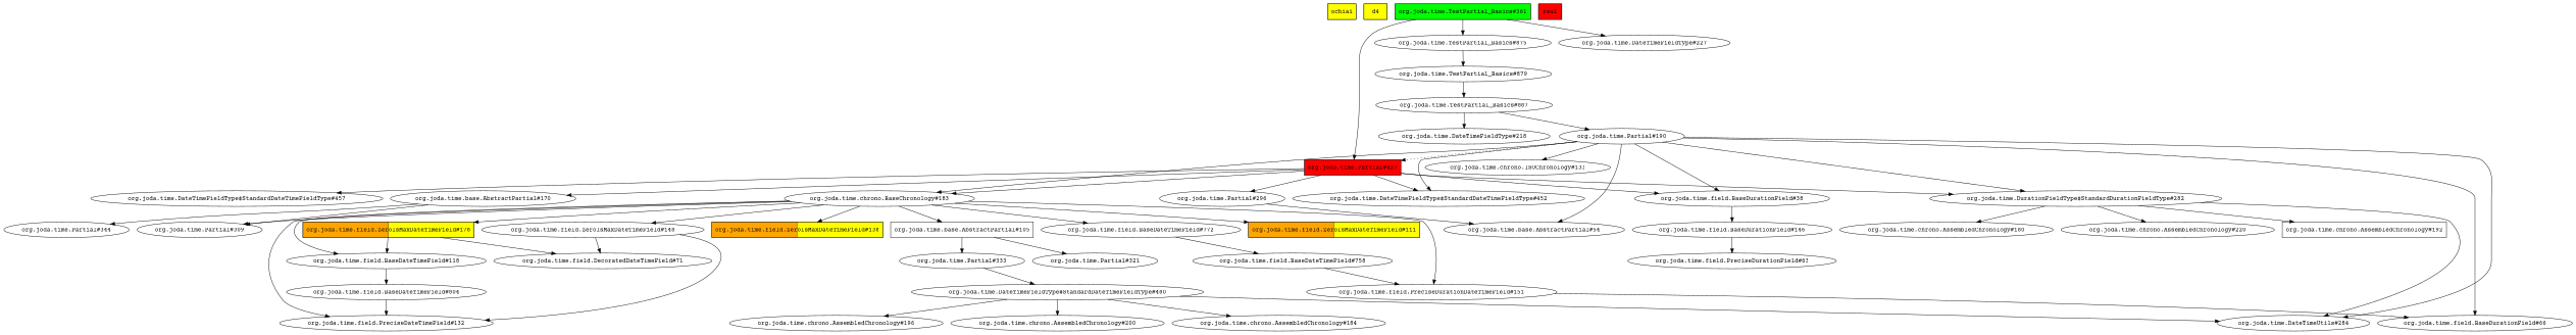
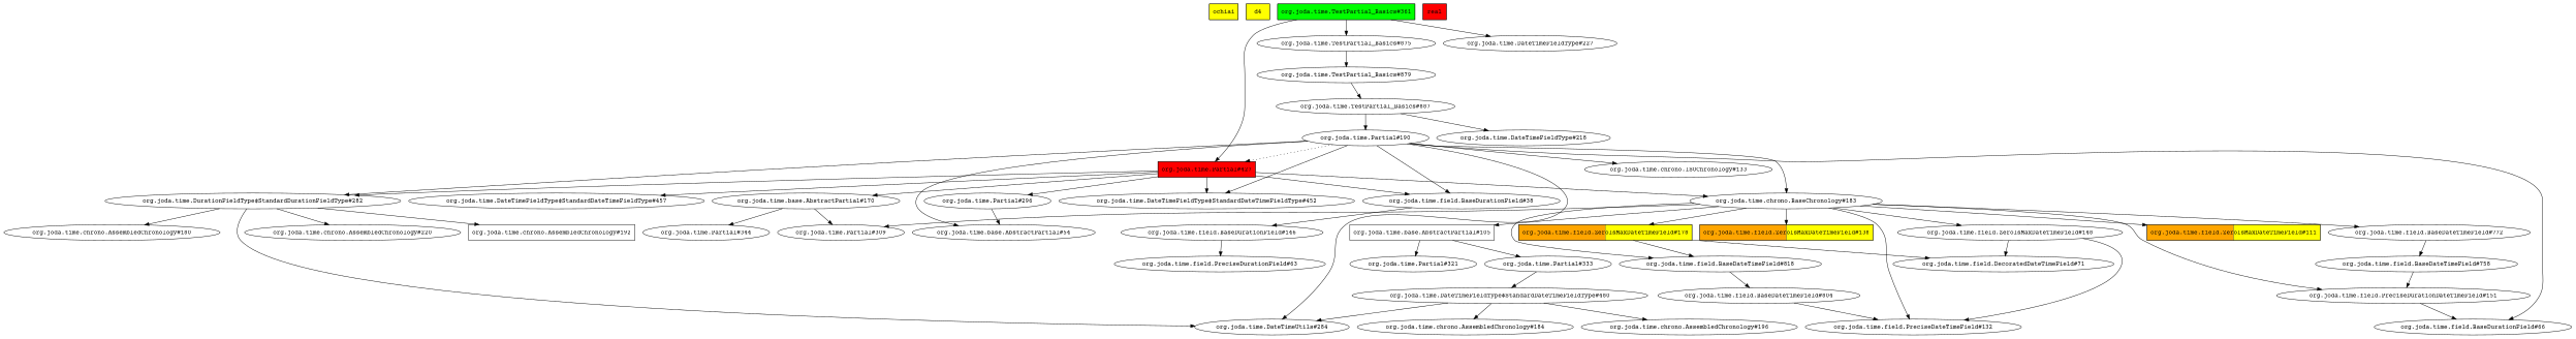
  digraph {
    fontname="Courier Prime"
    node [fontname="Courier Prime"]
    edge [fontname="Courier Prime"]
    ochiai [fillcolor=yellow shape=box style=striped]
    d4 [fillcolor=yellow shape=box style=striped]
    "org.joda.time.TestPartial_Basics#361" [fillcolor=green shape=box style=striped]
    "org.joda.time.Partial#427" [fillcolor=red shape=box style=striped]
    "org.joda.time.TestPartial_Basics#875"
    "org.joda.time.DateTimeFieldType#227"
    "org.joda.time.base.AbstractPartial#170"
    "org.joda.time.Partial#296"
    "org.joda.time.chrono.BaseChronology#183"
    "org.joda.time.DurationFieldType$StandardDurationFieldType#282"
    "org.joda.time.field.BaseDurationField#38"
    "org.joda.time.DateTimeFieldType$StandardDateTimeFieldType#452"
    "org.joda.time.DateTimeFieldType$StandardDateTimeFieldType#457"
    "org.joda.time.TestPartial_Basics#879"
    "org.joda.time.field.ZeroIsMaxDateTimeField#111" [fillcolor="orange:yellow" shape=box style=striped]
    "org.joda.time.field.ZeroIsMaxDateTimeField#178" [fillcolor="orange:yellow" shape=box style=striped]
    "org.joda.time.field.DecoratedDateTimeField#71"
-   "org.joda.time.field.BaseDateTimeField#818" [label="org.joda.time.field.BaseDateTimeField#118"]
+   "org.joda.time.field.BaseDateTimeField#818"
    "org.joda.time.field.BaseDateTimeField#804"
    "org.joda.time.field.ZeroIsMaxDateTimeField#138" [fillcolor="orange:yellow" shape=box style=striped]
    "org.joda.time.Partial#344"
    "org.joda.time.Partial#309"
    "org.joda.time.base.AbstractPartial#54"
    "org.joda.time.field.BaseDateTimeField#772"
    "org.joda.time.field.ZeroIsMaxDateTimeField#148"
    "org.joda.time.base.AbstractPartial#105" [shape=box]
    "org.joda.time.field.PreciseDateTimeField#132"
    "org.joda.time.field.PreciseDurationDateTimeField#151"
    "org.joda.time.DateTimeUtils#284"
    "org.joda.time.chrono.AssembledChronology#192" [shape=box]
    "org.joda.time.chrono.AssembledChronology#180"
    "org.joda.time.chrono.AssembledChronology#220"
    "org.joda.time.field.BaseDurationField#146"
    real [fillcolor=red shape=box style=striped]
    "org.joda.time.TestPartial_Basics#887"
    "org.joda.time.Partial#190"
    "org.joda.time.DateTimeFieldType#218"
    "org.joda.time.field.BaseDurationField#66"
    "org.joda.time.chrono.ISOChronology#133"
    "org.joda.time.field.BaseDateTimeField#758"
    "org.joda.time.Partial#333"
    "org.joda.time.Partial#321"
    "org.joda.time.DateTimeFieldType$StandardDateTimeFieldType#480"
    "org.joda.time.chrono.AssembledChronology#196"
-   "org.joda.time.chrono.AssembledChronology#200"
    "org.joda.time.chrono.AssembledChronology#184"
    "org.joda.time.field.PreciseDurationField#63"
    "org.joda.time.TestPartial_Basics#361" -> "org.joda.time.Partial#427"
    "org.joda.time.TestPartial_Basics#361" -> "org.joda.time.TestPartial_Basics#875"
    "org.joda.time.TestPartial_Basics#361" -> "org.joda.time.DateTimeFieldType#227"
    "org.joda.time.Partial#427" -> "org.joda.time.base.AbstractPartial#170"
    "org.joda.time.Partial#427" -> "org.joda.time.Partial#296"
    "org.joda.time.Partial#427" -> "org.joda.time.chrono.BaseChronology#183"
    "org.joda.time.Partial#427" -> "org.joda.time.DurationFieldType$StandardDurationFieldType#282"
    "org.joda.time.Partial#427" -> "org.joda.time.field.BaseDurationField#38"
    "org.joda.time.Partial#427" -> "org.joda.time.DateTimeFieldType$StandardDateTimeFieldType#452"
    "org.joda.time.Partial#427" -> "org.joda.time.DateTimeFieldType$StandardDateTimeFieldType#457"
    "org.joda.time.TestPartial_Basics#875" -> "org.joda.time.TestPartial_Basics#879"
    "org.joda.time.base.AbstractPartial#170" -> "org.joda.time.Partial#344"
    "org.joda.time.base.AbstractPartial#170" -> "org.joda.time.Partial#309"
    "org.joda.time.Partial#296" -> "org.joda.time.base.AbstractPartial#54"
    "org.joda.time.chrono.BaseChronology#183" -> "org.joda.time.field.ZeroIsMaxDateTimeField#111"
    "org.joda.time.chrono.BaseChronology#183" -> "org.joda.time.field.ZeroIsMaxDateTimeField#178"
    "org.joda.time.chrono.BaseChronology#183" -> "org.joda.time.field.BaseDateTimeField#818"
    "org.joda.time.chrono.BaseChronology#183" -> "org.joda.time.field.ZeroIsMaxDateTimeField#138"
    "org.joda.time.chrono.BaseChronology#183" -> "org.joda.time.Partial#309"
    "org.joda.time.chrono.BaseChronology#183" -> "org.joda.time.field.BaseDateTimeField#772"
    "org.joda.time.chrono.BaseChronology#183" -> "org.joda.time.field.ZeroIsMaxDateTimeField#148"
    "org.joda.time.chrono.BaseChronology#183" -> "org.joda.time.base.AbstractPartial#105"
    "org.joda.time.chrono.BaseChronology#183" -> "org.joda.time.field.PreciseDateTimeField#132"
    "org.joda.time.chrono.BaseChronology#183" -> "org.joda.time.field.PreciseDurationDateTimeField#151"
    "org.joda.time.DurationFieldType$StandardDurationFieldType#282" -> "org.joda.time.DateTimeUtils#284"
    "org.joda.time.DurationFieldType$StandardDurationFieldType#282" -> "org.joda.time.chrono.AssembledChronology#192"
    "org.joda.time.DurationFieldType$StandardDurationFieldType#282" -> "org.joda.time.chrono.AssembledChronology#180"
    "org.joda.time.DurationFieldType$StandardDurationFieldType#282" -> "org.joda.time.chrono.AssembledChronology#220"
    "org.joda.time.field.BaseDurationField#38" -> "org.joda.time.field.BaseDurationField#146"
    "org.joda.time.TestPartial_Basics#879" -> "org.joda.time.TestPartial_Basics#887"
    "org.joda.time.field.ZeroIsMaxDateTimeField#178" -> "org.joda.time.field.DecoratedDateTimeField#71"
    "org.joda.time.field.ZeroIsMaxDateTimeField#178" -> "org.joda.time.field.BaseDateTimeField#818"
    "org.joda.time.field.BaseDateTimeField#818" -> "org.joda.time.field.BaseDateTimeField#804"
    "org.joda.time.field.BaseDateTimeField#804" -> "org.joda.time.field.PreciseDateTimeField#132"
    "org.joda.time.field.BaseDateTimeField#772" -> "org.joda.time.field.BaseDateTimeField#758"
    "org.joda.time.field.ZeroIsMaxDateTimeField#148" -> "org.joda.time.field.DecoratedDateTimeField#71"
    "org.joda.time.field.ZeroIsMaxDateTimeField#148" -> "org.joda.time.field.PreciseDateTimeField#132"
    "org.joda.time.base.AbstractPartial#105" -> "org.joda.time.Partial#333"
    "org.joda.time.base.AbstractPartial#105" -> "org.joda.time.Partial#321"
    "org.joda.time.field.PreciseDurationDateTimeField#151" -> "org.joda.time.field.BaseDurationField#66"
    "org.joda.time.field.BaseDurationField#146" -> "org.joda.time.field.PreciseDurationField#63"
    "org.joda.time.TestPartial_Basics#887" -> "org.joda.time.Partial#190"
    "org.joda.time.TestPartial_Basics#887" -> "org.joda.time.DateTimeFieldType#218"
    "org.joda.time.Partial#190" -> "org.joda.time.Partial#427" [style=dotted]
    "org.joda.time.Partial#190" -> "org.joda.time.chrono.BaseChronology#183"
    "org.joda.time.Partial#190" -> "org.joda.time.DurationFieldType$StandardDurationFieldType#282"
    "org.joda.time.Partial#190" -> "org.joda.time.field.BaseDurationField#38"
    "org.joda.time.Partial#190" -> "org.joda.time.DateTimeFieldType$StandardDateTimeFieldType#452"
    "org.joda.time.Partial#190" -> "org.joda.time.base.AbstractPartial#54"
    "org.joda.time.Partial#190" -> "org.joda.time.DateTimeUtils#284"
    "org.joda.time.Partial#190" -> "org.joda.time.field.BaseDurationField#66"
    "org.joda.time.Partial#190" -> "org.joda.time.chrono.ISOChronology#133"
    "org.joda.time.field.BaseDateTimeField#758" -> "org.joda.time.field.PreciseDurationDateTimeField#151"
    "org.joda.time.Partial#333" -> "org.joda.time.DateTimeFieldType$StandardDateTimeFieldType#480"
    "org.joda.time.DateTimeFieldType$StandardDateTimeFieldType#480" -> "org.joda.time.DateTimeUtils#284"
    "org.joda.time.DateTimeFieldType$StandardDateTimeFieldType#480" -> "org.joda.time.chrono.AssembledChronology#196"
-   "org.joda.time.DateTimeFieldType$StandardDateTimeFieldType#480" -> "org.joda.time.chrono.AssembledChronology#200"
    "org.joda.time.DateTimeFieldType$StandardDateTimeFieldType#480" -> "org.joda.time.chrono.AssembledChronology#184"
  }
